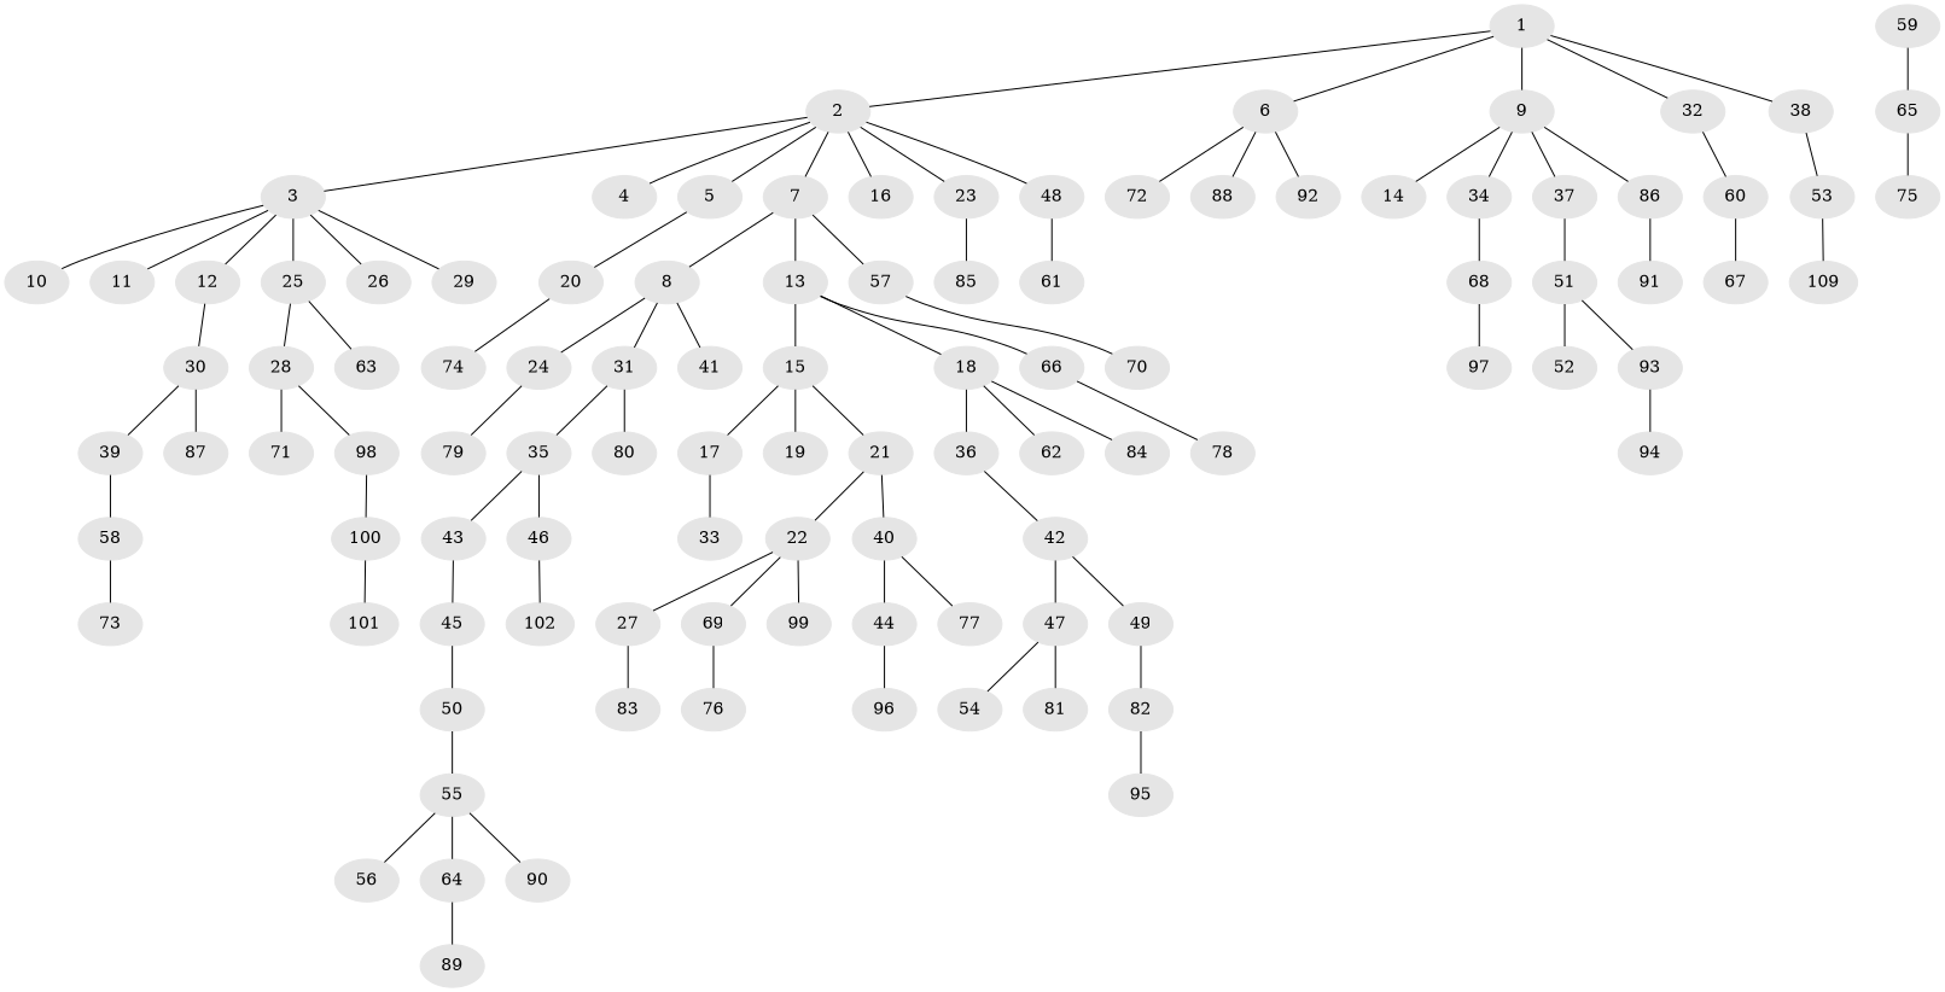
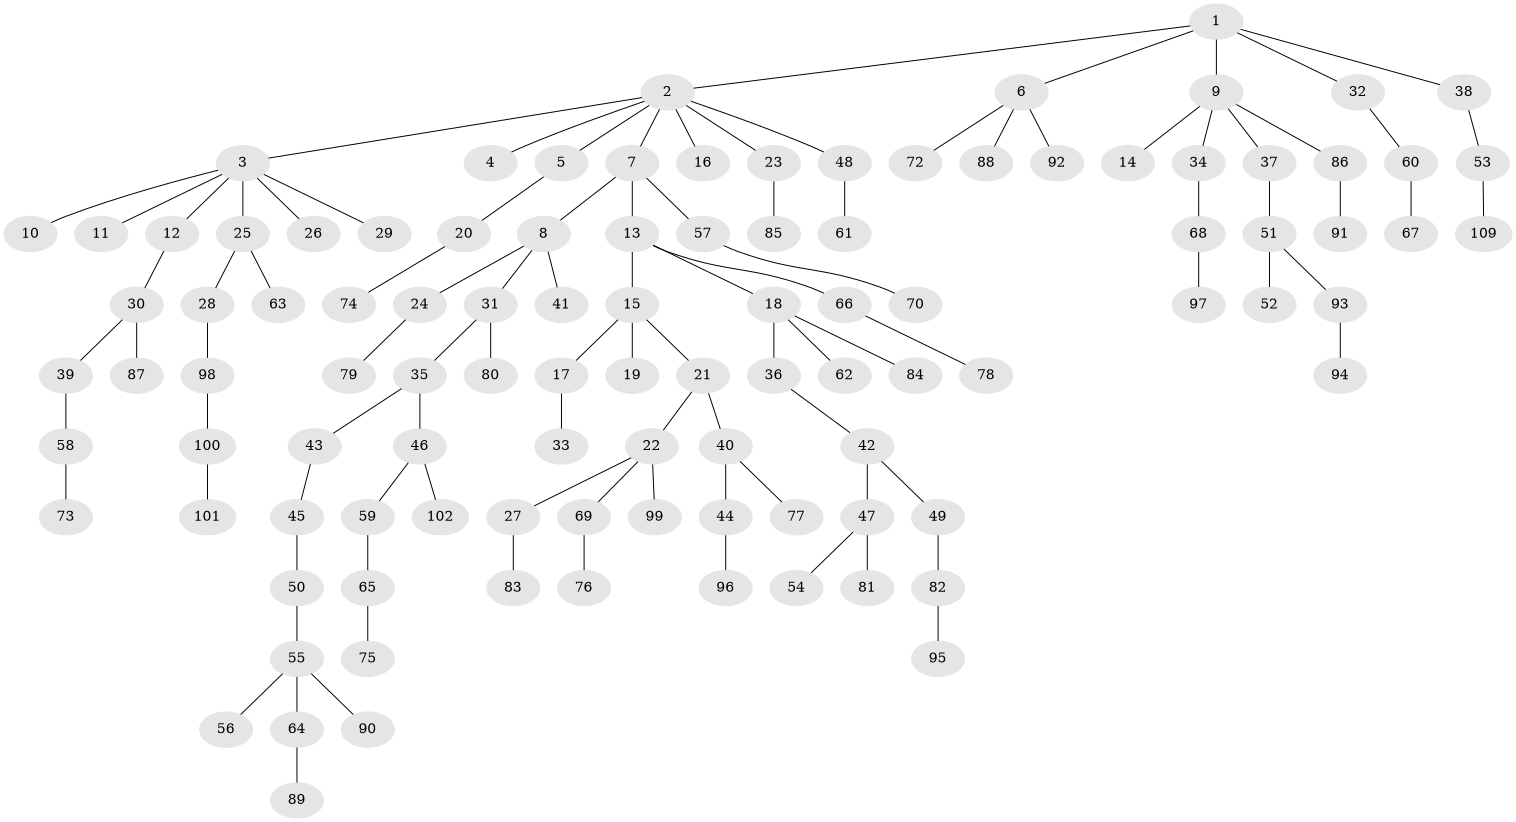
  graph {
    node [color=gray90 style=filled]
    1
    2
    6
    9
    32
    38
    3
    4
    5
    7
    16
    23
    48
    72
    88
    92
    14
    34
    37
    86
    60
    53
    10
    11
    12
    25
    26
    29
    20
    8
    13
    57
    85
    61
    30
    28
    63
    74
    24
    31
    41
    15
    18
    66
    70
    79
    35
    80
    68
    51
    91
    39
    87
    17
    19
    21
    36
    62
    84
    78
    33
    22
    40
    42
    27
    69
    99
    44
    77
    83
    76
-   71
    98
    100
    58
    43
    46
    67
    97
    45
    59
    102
    47
    49
    52
    93
    n87 [label=109]
    73
    96
    54
    81
    82
    50
    55
    65
    95
    56
    64
    90
    94
    89
    75
    101
    1 -- 2
    1 -- 6
    1 -- 9
    1 -- 32
    1 -- 38
    2 -- 3
    2 -- 4
    2 -- 5
    2 -- 7
    2 -- 16
    2 -- 23
    2 -- 48
    6 -- 72
    6 -- 88
    6 -- 92
    9 -- 14
    9 -- 34
    9 -- 37
    9 -- 86
    32 -- 60
    38 -- 53
    3 -- 10
    3 -- 11
    3 -- 12
    3 -- 25
    3 -- 26
    3 -- 29
    5 -- 20
    7 -- 8
    7 -- 13
    7 -- 57
    23 -- 85
    48 -- 61
    34 -- 68
    37 -- 51
    86 -- 91
    60 -- 67
    53 -- n87
    12 -- 30
    25 -- 28
    25 -- 63
    20 -- 74
    8 -- 24
    8 -- 31
    8 -- 41
    13 -- 15
    13 -- 18
    13 -- 66
    57 -- 70
    30 -- 39
    30 -- 87
-   28 -- 71
    28 -- 98
    24 -- 79
    31 -- 35
    31 -- 80
    15 -- 17
    15 -- 19
    15 -- 21
    18 -- 36
    18 -- 62
    18 -- 84
    66 -- 78
    35 -- 43
    35 -- 46
    68 -- 97
    51 -- 52
    51 -- 93
    39 -- 58
    17 -- 33
    21 -- 22
    21 -- 40
    36 -- 42
    22 -- 27
    22 -- 69
    22 -- 99
    40 -- 44
    40 -- 77
    42 -- 47
    42 -- 49
    27 -- 83
    69 -- 76
    44 -- 96
    98 -- 100
    100 -- 101
    58 -- 73
    43 -- 45
+   46 -- 59
    46 -- 102
    45 -- 50
    59 -- 65
    47 -- 54
    47 -- 81
    49 -- 82
    93 -- 94
    82 -- 95
    50 -- 55
    55 -- 56
    55 -- 64
    55 -- 90
    65 -- 75
    64 -- 89
  }
